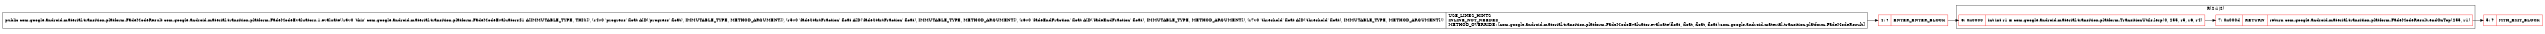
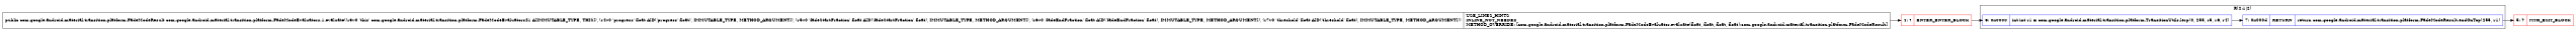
  digraph {
    rankdir=LR
    node [color=blue shape=record]
-   n1 [color=red label="{6\:\ 0x0000|int int r1 = com.google.android.material.transition.platform.TransitionUtils.lerp(0, 255, r5, r6, r4)\l}"]
-   n2 [color=red label="{7\:\ 0x000d|RETURN\l|return com.google.android.material.transition.platform.FadeModeResult.endOnTop(255, r1)\l}"]
+   n1 [label="{6\:\ 0x0000|int int r1 = com.google.android.material.transition.platform.TransitionUtils.lerp(0, 255, r5, r6, r4)\l}"]
+   n2 [label="{7\:\ 0x000d|RETURN\l|return com.google.android.material.transition.platform.FadeModeResult.endOnTop(255, r1)\l}"]
    n3 [color=red label="{5\:\ ?|MTH_EXIT_BLOCK\l}"]
    n4 [color=red label="{4\:\ ?|ENTER_ENTER_BLOCK\l}"]
    n5 [label="{public com.google.android.material.transition.platform.FadeModeResult com.google.android.material.transition.platform.FadeModeEvaluators.1.evaluate((r3v0 'this' com.google.android.material.transition.platform.FadeModeEvaluators$1 A[IMMUTABLE_TYPE, THIS]), (r4v0 'progress' float A[D('progress' float), IMMUTABLE_TYPE, METHOD_ARGUMENT]), (r5v0 'fadeStartFraction' float A[D('fadeStartFraction' float), IMMUTABLE_TYPE, METHOD_ARGUMENT]), (r6v0 'fadeEndFraction' float A[D('fadeEndFraction' float), IMMUTABLE_TYPE, METHOD_ARGUMENT]), (r7v0 'threshold' float A[D('threshold' float), IMMUTABLE_TYPE, METHOD_ARGUMENT]))  | USE_LINES_HINTS\lINLINE_NOT_NEEDED\lMETHOD_OVERRIDE: [com.google.android.material.transition.platform.FadeModeEvaluator.evaluate(float, float, float, float):com.google.android.material.transition.platform.FadeModeResult]\l}" color=""]
    subgraph cluster_1 {
      label="R(2:1|2)"
      n1
      n2
    }
    n1 -> n2
    n2 -> n3
    n4 -> n1
    n5 -> n4
  }
